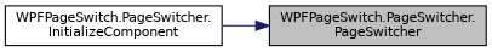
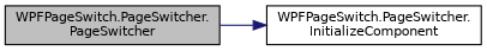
  digraph {
    rankdir=LR
    node [color=black fontname=Helvetica fontsize=10 shape=record style=filled]
    n1 [fillcolor=grey75 fontcolor=black height=0.2 label="WPFPageSwitch.PageSwitcher.\lPageSwitcher" width=0.4]
    n2 [fillcolor=white height=0.2 label="WPFPageSwitch.PageSwitcher.\lInitializeComponent" width=0.4]
-   n2 -> n1 [color=midnightblue fontname=Helvetica fontsize=10 labelfontname=Helvetica labelfontsize=10 style=solid]
+   n1 -> n2 [color=midnightblue fontname=Helvetica fontsize=10 labelfontname=Helvetica labelfontsize=10 style=solid]
  }
